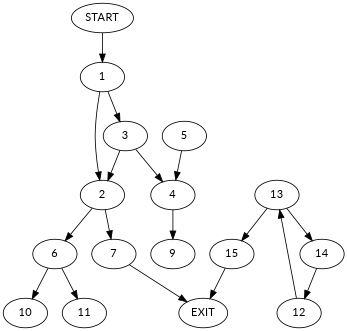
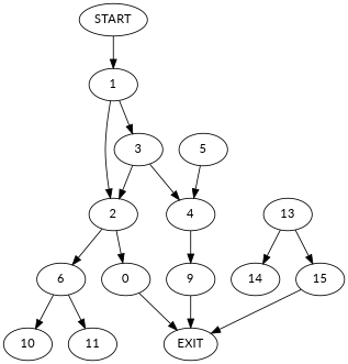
  digraph {
    fontname=Lato
    node [fontname=Lato]
    edge [fontname=Lato]
    n1 [label=START]
    1
    2
    3
    n5 [label=EXIT]
    6
-   7
+   7 [label=0]
    4
    10
    11
    9
    5
-   12
    13
    14
    15
    n1 -> 1
    1 -> 2
    1 -> 3
    2 -> 6
    2 -> 7
    3 -> 2
    3 -> 4
    6 -> 10
    6 -> 11
    7 -> n5
    4 -> 9
+   9 -> n5
    5 -> 4
-   12 -> 13
    13 -> 14
    13 -> 15
-   14 -> 12
    15 -> n5
  }
